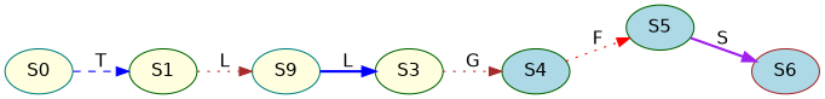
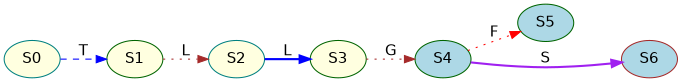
  strict digraph {
    fontname="DejaVu Sans"
    rankdir=LR
    node [color=darkgreen fillcolor=lightyellow fontname="DejaVu Sans" style=filled]
    edge [color=brown fontname="DejaVu Sans" style=dotted]
    S1
    S0 [color=teal]
-   S2 [color=teal label=S9]
+   S2 [color=teal]
    S3
    S4 [fillcolor=lightblue]
    S5 [fillcolor=lightblue]
    S6 [color=brown fillcolor=lightblue]
    S1 -> S2 [label=L]
    S0 -> S1 [color=blue label=T style=dashed]
    S2 -> S3 [color=blue label=L style=bold]
    S3 -> S4 [label=G]
    S4 -> S5 [color=red label=F]
-   S5 -> S6 [color=purple label=S style=bold]
+   S4 -> S6 [color=purple label=S style=bold]
  }
